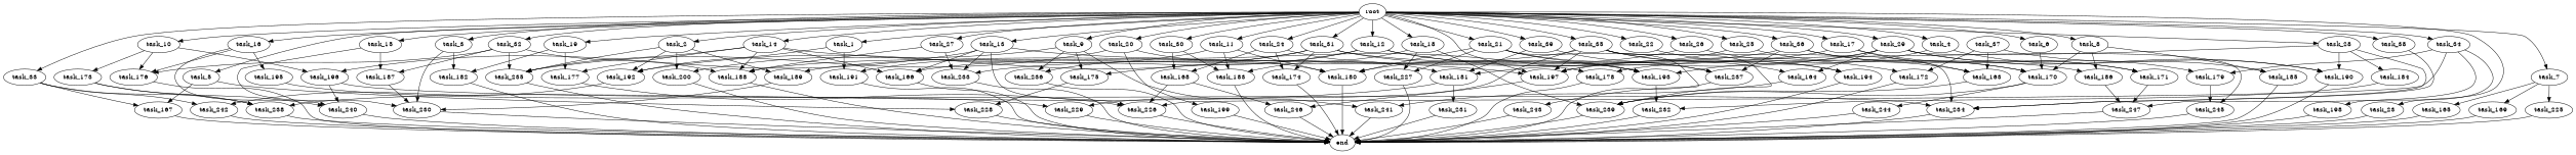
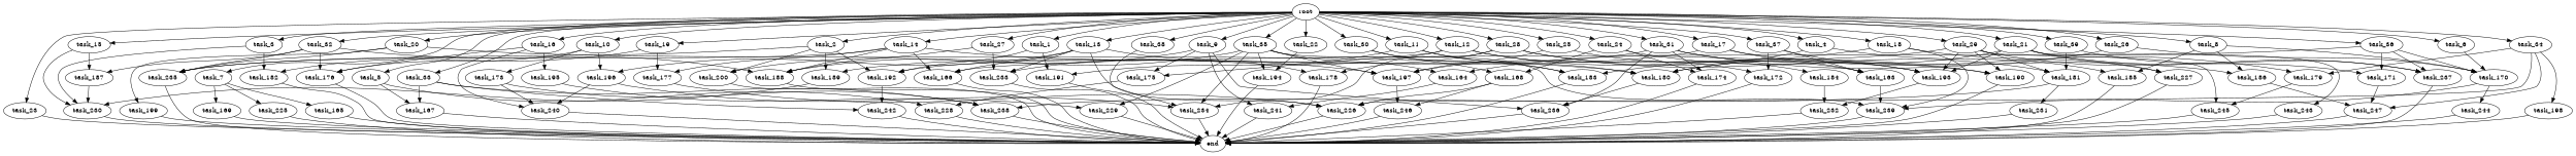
  digraph {
    root
    task_1
    task_2
    task_3
    task_4
    task_5
    task_6
    task_7
    task_8
    task_9
    task_10
    task_11
    task_12
    task_13
    task_14
    task_15
    task_16
    task_17
    task_18
    task_19
    task_20
    task_21
    task_22
    task_23
    task_24
    task_25
    task_26
    task_27
    task_28
    task_29
    task_30
    task_31
    task_32
    task_33
    task_34
    task_35
    task_36
    task_37
    task_38
    task_39
    task_191
    task_192
    task_189
    task_200
    task_235
    task_182
    task_230
    task_185
    task_197
    task_167
    task_228
    task_170
    task_165
    task_169
    task_225
    task_186
    task_175
    task_236
    task_241
    task_173
    task_176
    task_196
    task_180
    task_183
    task_172
    task_193
    task_233
    task_166
    task_178
    task_226
    task_177
    task_188
    task_187
    task_195
    task_240
    task_163
    task_179
    task_227
    task_239
    task_199
    task_237
    task_243
    task_194
    end
    task_168
    task_174
    task_181
    task_184
    task_190
    task_234
    task_164
    task_171
    task_245
    task_238
    task_242
    task_198
    task_247
    task_229
    task_246
    task_244
    task_232
    task_231
    root -> task_1
    root -> task_2
    root -> task_3
    root -> task_4
    root -> task_5
    root -> task_6
    root -> task_7
    root -> task_8
    root -> task_9
    root -> task_10
    root -> task_11
    root -> task_12
    root -> task_13
    root -> task_14
    root -> task_15
    root -> task_16
    root -> task_17
    root -> task_18
    root -> task_19
    root -> task_20
    root -> task_21
    root -> task_22
    root -> task_23
    root -> task_24
    root -> task_25
    root -> task_26
    root -> task_27
    root -> task_28
    root -> task_29
    root -> task_30
    root -> task_31
    root -> task_32
    root -> task_33
    root -> task_34
    root -> task_35
    root -> task_36
-   root -> task_197
+   root -> task_37
    root -> task_38
    root -> task_39
    task_1 -> task_191
    task_1 -> task_192
    task_2 -> task_192
    task_2 -> task_189
    task_2 -> task_200
    task_2 -> task_235
    task_3 -> task_182
    task_3 -> task_230
    task_4 -> task_185
    task_4 -> task_197
    task_5 -> task_167
    task_5 -> task_228
    task_6 -> task_170
    task_7 -> task_165
    task_7 -> task_169
    task_7 -> task_225
    task_8 -> task_185
    task_8 -> task_170
    task_8 -> task_186
    task_9 -> task_200
    task_9 -> task_175
    task_9 -> task_236
    task_9 -> task_241
    task_10 -> task_173
    task_10 -> task_176
    task_10 -> task_196
    task_11 -> task_191
    task_11 -> task_180
    task_11 -> task_183
    task_12 -> task_175
    task_12 -> task_172
    task_12 -> task_193
    task_12 -> task_233
    task_13 -> task_196
    task_13 -> task_233
    task_13 -> task_166
    task_13 -> task_178
    task_13 -> task_226
    task_14 -> task_235
    task_14 -> task_197
    task_14 -> task_166
    task_14 -> task_177
    task_14 -> task_188
    task_15 -> task_230
    task_15 -> task_187
    task_16 -> task_176
    task_16 -> task_195
    task_16 -> task_240
    task_17 -> task_189
    task_17 -> task_163
    task_17 -> task_179
    task_18 -> task_183
    task_18 -> task_227
    task_18 -> task_239
    task_19 -> task_182
    task_19 -> task_177
    task_20 -> task_235
    task_20 -> task_180
    task_20 -> task_199
    task_21 -> task_180
    task_21 -> task_193
    task_21 -> task_227
    task_21 -> task_237
    task_21 -> task_243
    task_22 -> task_194
    task_23 -> end
    task_24 -> task_168
    task_24 -> task_174
    task_24 -> task_181
    task_25 -> task_197
    task_25 -> task_163
    task_26 -> task_170
    task_26 -> task_180
    task_27 -> task_233
    task_27 -> task_188
    task_28 -> task_178
    task_28 -> task_184
    task_28 -> task_190
    task_28 -> task_234
    task_29 -> task_193
    task_29 -> task_181
    task_29 -> task_190
    task_29 -> task_164
    task_29 -> task_171
    task_29 -> task_245
    task_30 -> task_183
    task_30 -> task_168
    task_31 -> task_192
    task_31 -> task_186
    task_31 -> task_236
    task_31 -> task_193
    task_31 -> task_174
    task_32 -> task_235
    task_32 -> task_176
    task_32 -> task_188
    task_32 -> task_187
    task_33 -> task_167
    task_33 -> task_238
    task_33 -> task_242
    task_34 -> task_226
    task_34 -> task_179
    task_34 -> task_198
    task_34 -> task_247
    task_35 -> task_197
    task_35 -> task_188
    task_35 -> task_239
    task_35 -> task_194
    task_35 -> task_234
    task_35 -> task_164
    task_35 -> task_229
    task_36 -> task_170
    task_36 -> task_166
    task_36 -> task_237
    task_36 -> task_171
    task_37 -> task_172
    task_37 -> task_163
    task_37 -> task_190
    task_38 -> task_234
    task_39 -> task_237
    task_39 -> task_181
    task_191 -> end
    task_192 -> task_242
    task_189 -> task_230
    task_200 -> end
    task_235 -> end
    task_182 -> end
    task_230 -> end
    task_185 -> end
    task_197 -> task_246
    task_167 -> end
    task_228 -> end
    task_170 -> task_239
    task_170 -> task_244
    task_165 -> end
    task_169 -> end
    task_225 -> end
    task_186 -> task_247
    task_175 -> task_228
    task_236 -> end
    task_241 -> end
    task_173 -> task_240
    task_173 -> task_238
    task_176 -> end
    task_196 -> task_240
    task_196 -> task_234
-   task_180 -> end
+   task_180 -> task_236
    task_183 -> end
    task_172 -> end
    task_193 -> task_232
    task_233 -> end
    task_166 -> end
    task_178 -> end
    task_226 -> end
    task_177 -> task_226
    task_188 -> end
    task_187 -> task_230
    task_195 -> task_229
    task_240 -> end
    task_163 -> task_239
    task_179 -> task_245
    task_227 -> end
    task_239 -> end
    task_199 -> end
    task_237 -> end
    task_243 -> end
    task_194 -> end
    task_168 -> task_226
    task_168 -> task_246
    task_174 -> end
    task_181 -> task_238
    task_181 -> task_231
    task_184 -> task_232
    task_190 -> end
    task_234 -> end
    task_164 -> task_241
    task_171 -> task_247
    task_245 -> end
    task_238 -> end
    task_242 -> end
    task_198 -> end
    task_247 -> end
    task_229 -> end
    task_246 -> end
    task_244 -> end
    task_232 -> end
    task_231 -> end
  }
